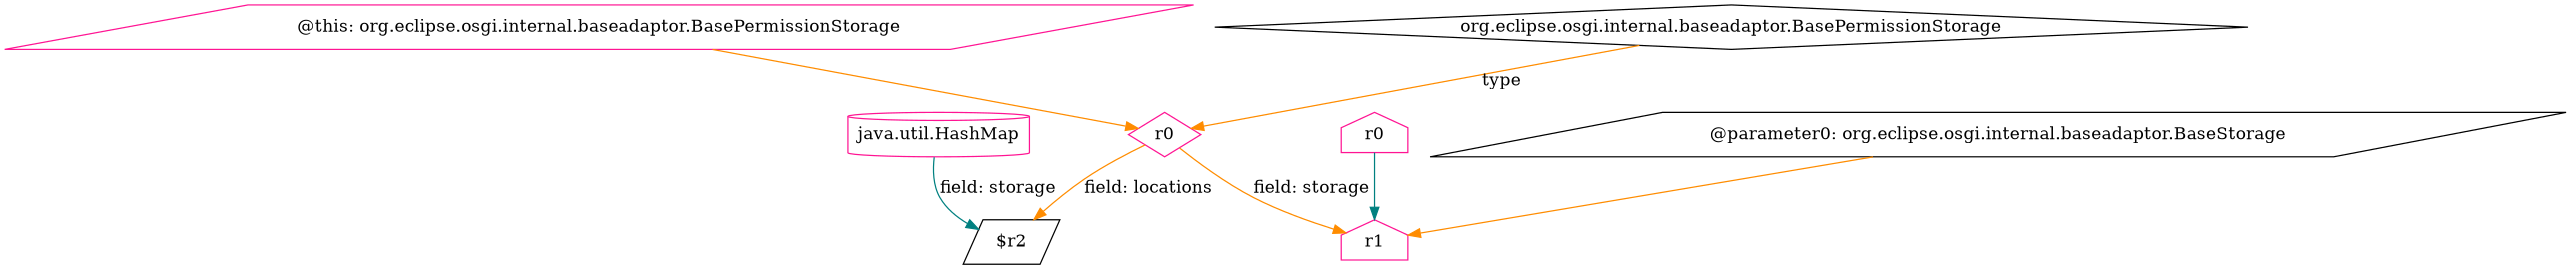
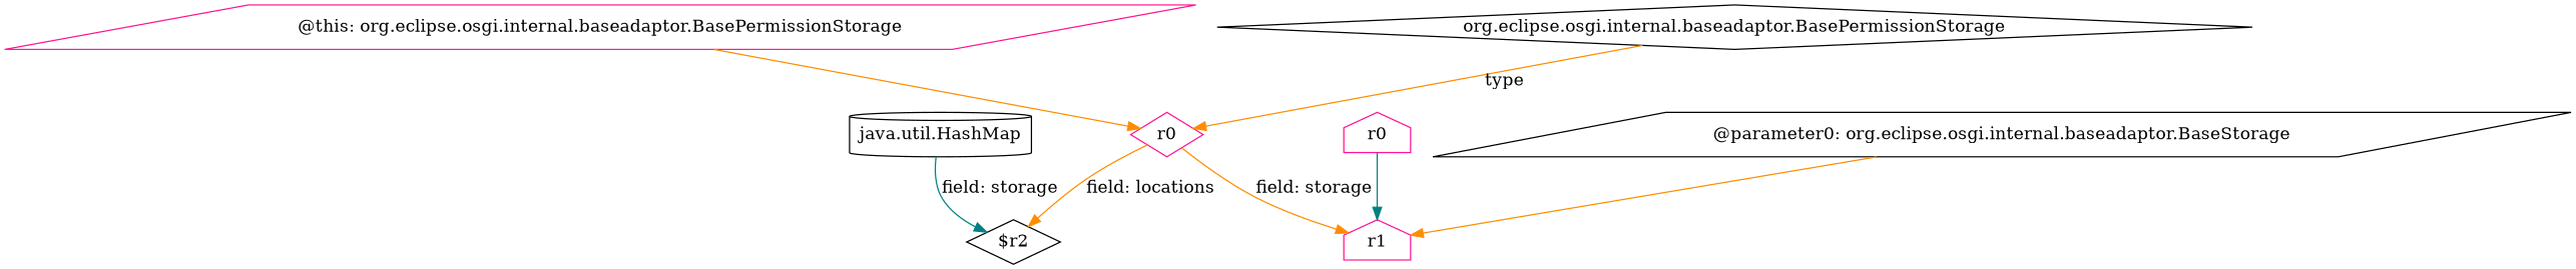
  digraph {
    node [color=deeppink shape=diamond]
    edge [color=darkorange]
-   n1 [label="java.util.HashMap" shape=cylinder]
-   n2 [color=black label="$r2" shape=parallelogram]
+   n1 [color=black label="java.util.HashMap" shape=cylinder]
+   n2 [color=black label="$r2"]
    n3 [label=r0 shape=house]
    n4 [label=r1 shape=house]
    n5 [label=r0]
    n6 [label="@this: org.eclipse.osgi.internal.baseadaptor.BasePermissionStorage" shape=parallelogram]
    n7 [color=black label="org.eclipse.osgi.internal.baseadaptor.BasePermissionStorage"]
    n8 [color=black label="@parameter0: org.eclipse.osgi.internal.baseadaptor.BaseStorage" shape=parallelogram]
    n1 -> n2 [color=teal label="field: storage"]
    n3 -> n4 [color=teal]
    n5 -> n2 [label="field: locations"]
    n5 -> n4 [label="field: storage"]
    n6 -> n5
    n7 -> n5 [label=type]
    n8 -> n4
  }
